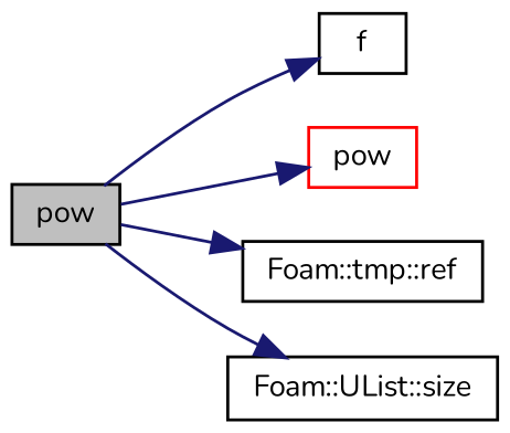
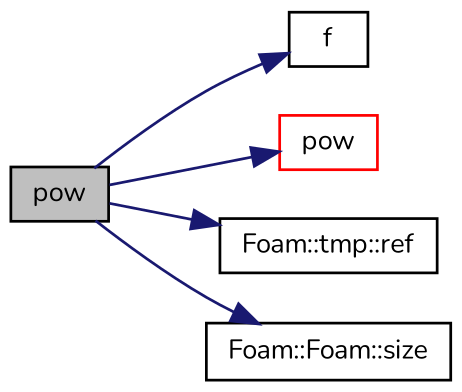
  digraph {
    rankdir=LR
    fontname=Nunito
    node [color=black fontname=Nunito fontsize=10 shape=record]
    edge [color=midnightblue fontname=Nunito fontsize=10 labelfontname=Helvetica labelfontsize=10 style=solid]
    n1 [fillcolor=grey75 fontcolor=black height=0.2 label=pow style=filled width=0.4]
    n2 [height=0.2 label=f width=0.4]
    n3 [color=red height=0.2 label=pow width=0.4]
    n4 [height=0.2 label="Foam::tmp::ref" width=0.4]
-   n5 [height=0.2 label="Foam::UList::size" width=0.4]
+   n5 [height=0.2 label="Foam::Foam::size" width=0.4]
    n1 -> n2
    n1 -> n3
    n1 -> n4
    n1 -> n5
  }
